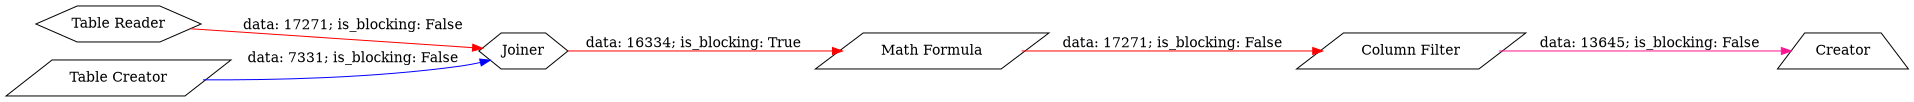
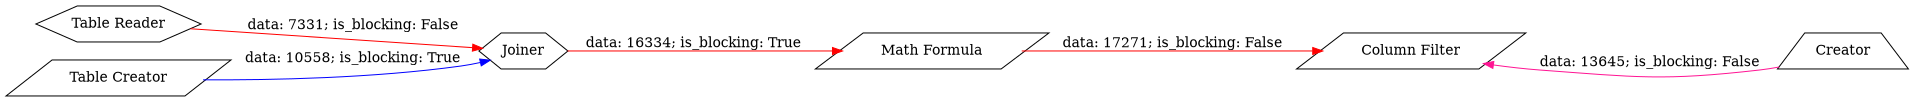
  digraph {
    rankdir=LR
    node [shape=parallelogram]
    edge [color=red]
    n1 [label="Column Filter"]
    n2 [label=Creator shape=trapezium]
    n3 [label="Table Reader" shape=hexagon]
    n4 [label=Joiner shape=hexagon]
    n5 [label="Math Formula"]
    n6 [label="Table Creator"]
-   n1 -> n2 [color=deeppink label="data: 13645; is_blocking: False"]
-   n3 -> n4 [label="data: 17271; is_blocking: False"]
+   n2 -> n1 [color=deeppink label="data: 13645; is_blocking: False"]
+   n3 -> n4 [label="data: 7331; is_blocking: False"]
    n4 -> n5 [label="data: 16334; is_blocking: True"]
    n5 -> n1 [label="data: 17271; is_blocking: False"]
-   n6 -> n4 [color=blue label="data: 7331; is_blocking: False"]
+   n6 -> n4 [color=blue label="data: 10558; is_blocking: True"]
  }
